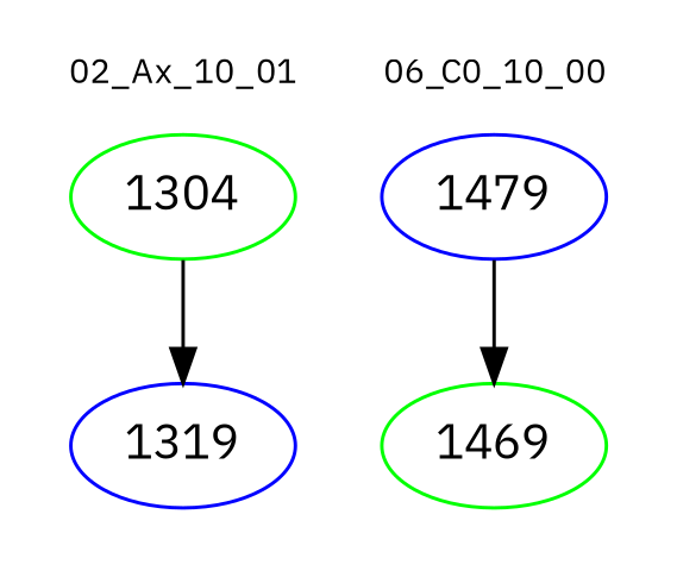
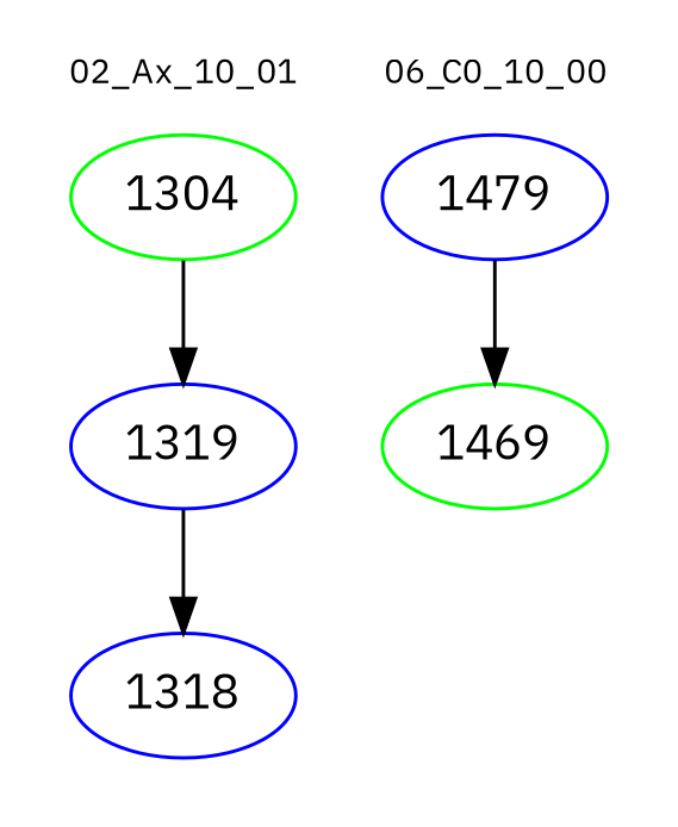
  digraph {
    fontname="IBM Plex Sans"
    node [color=blue fontname="IBM Plex Sans"]
    edge [color=black fontname="IBM Plex Sans"]
    n1 [label=1319]
    n2 [color=green label=1304]
+   n3 [label=1318]
    n4 [label=1479]
    n5 [color=green label=1469]
    subgraph cluster_1 {
      color=white
      fontsize=10
      label="02_Ax_10_01"
      n1
      n2
+     n3
    }
    subgraph cluster_2 {
      color=white
      fontsize=10
      label="06_C0_10_00"
      n4
      n5
    }
+   n1 -> n3
    n2 -> n1
    n4 -> n5
  }
